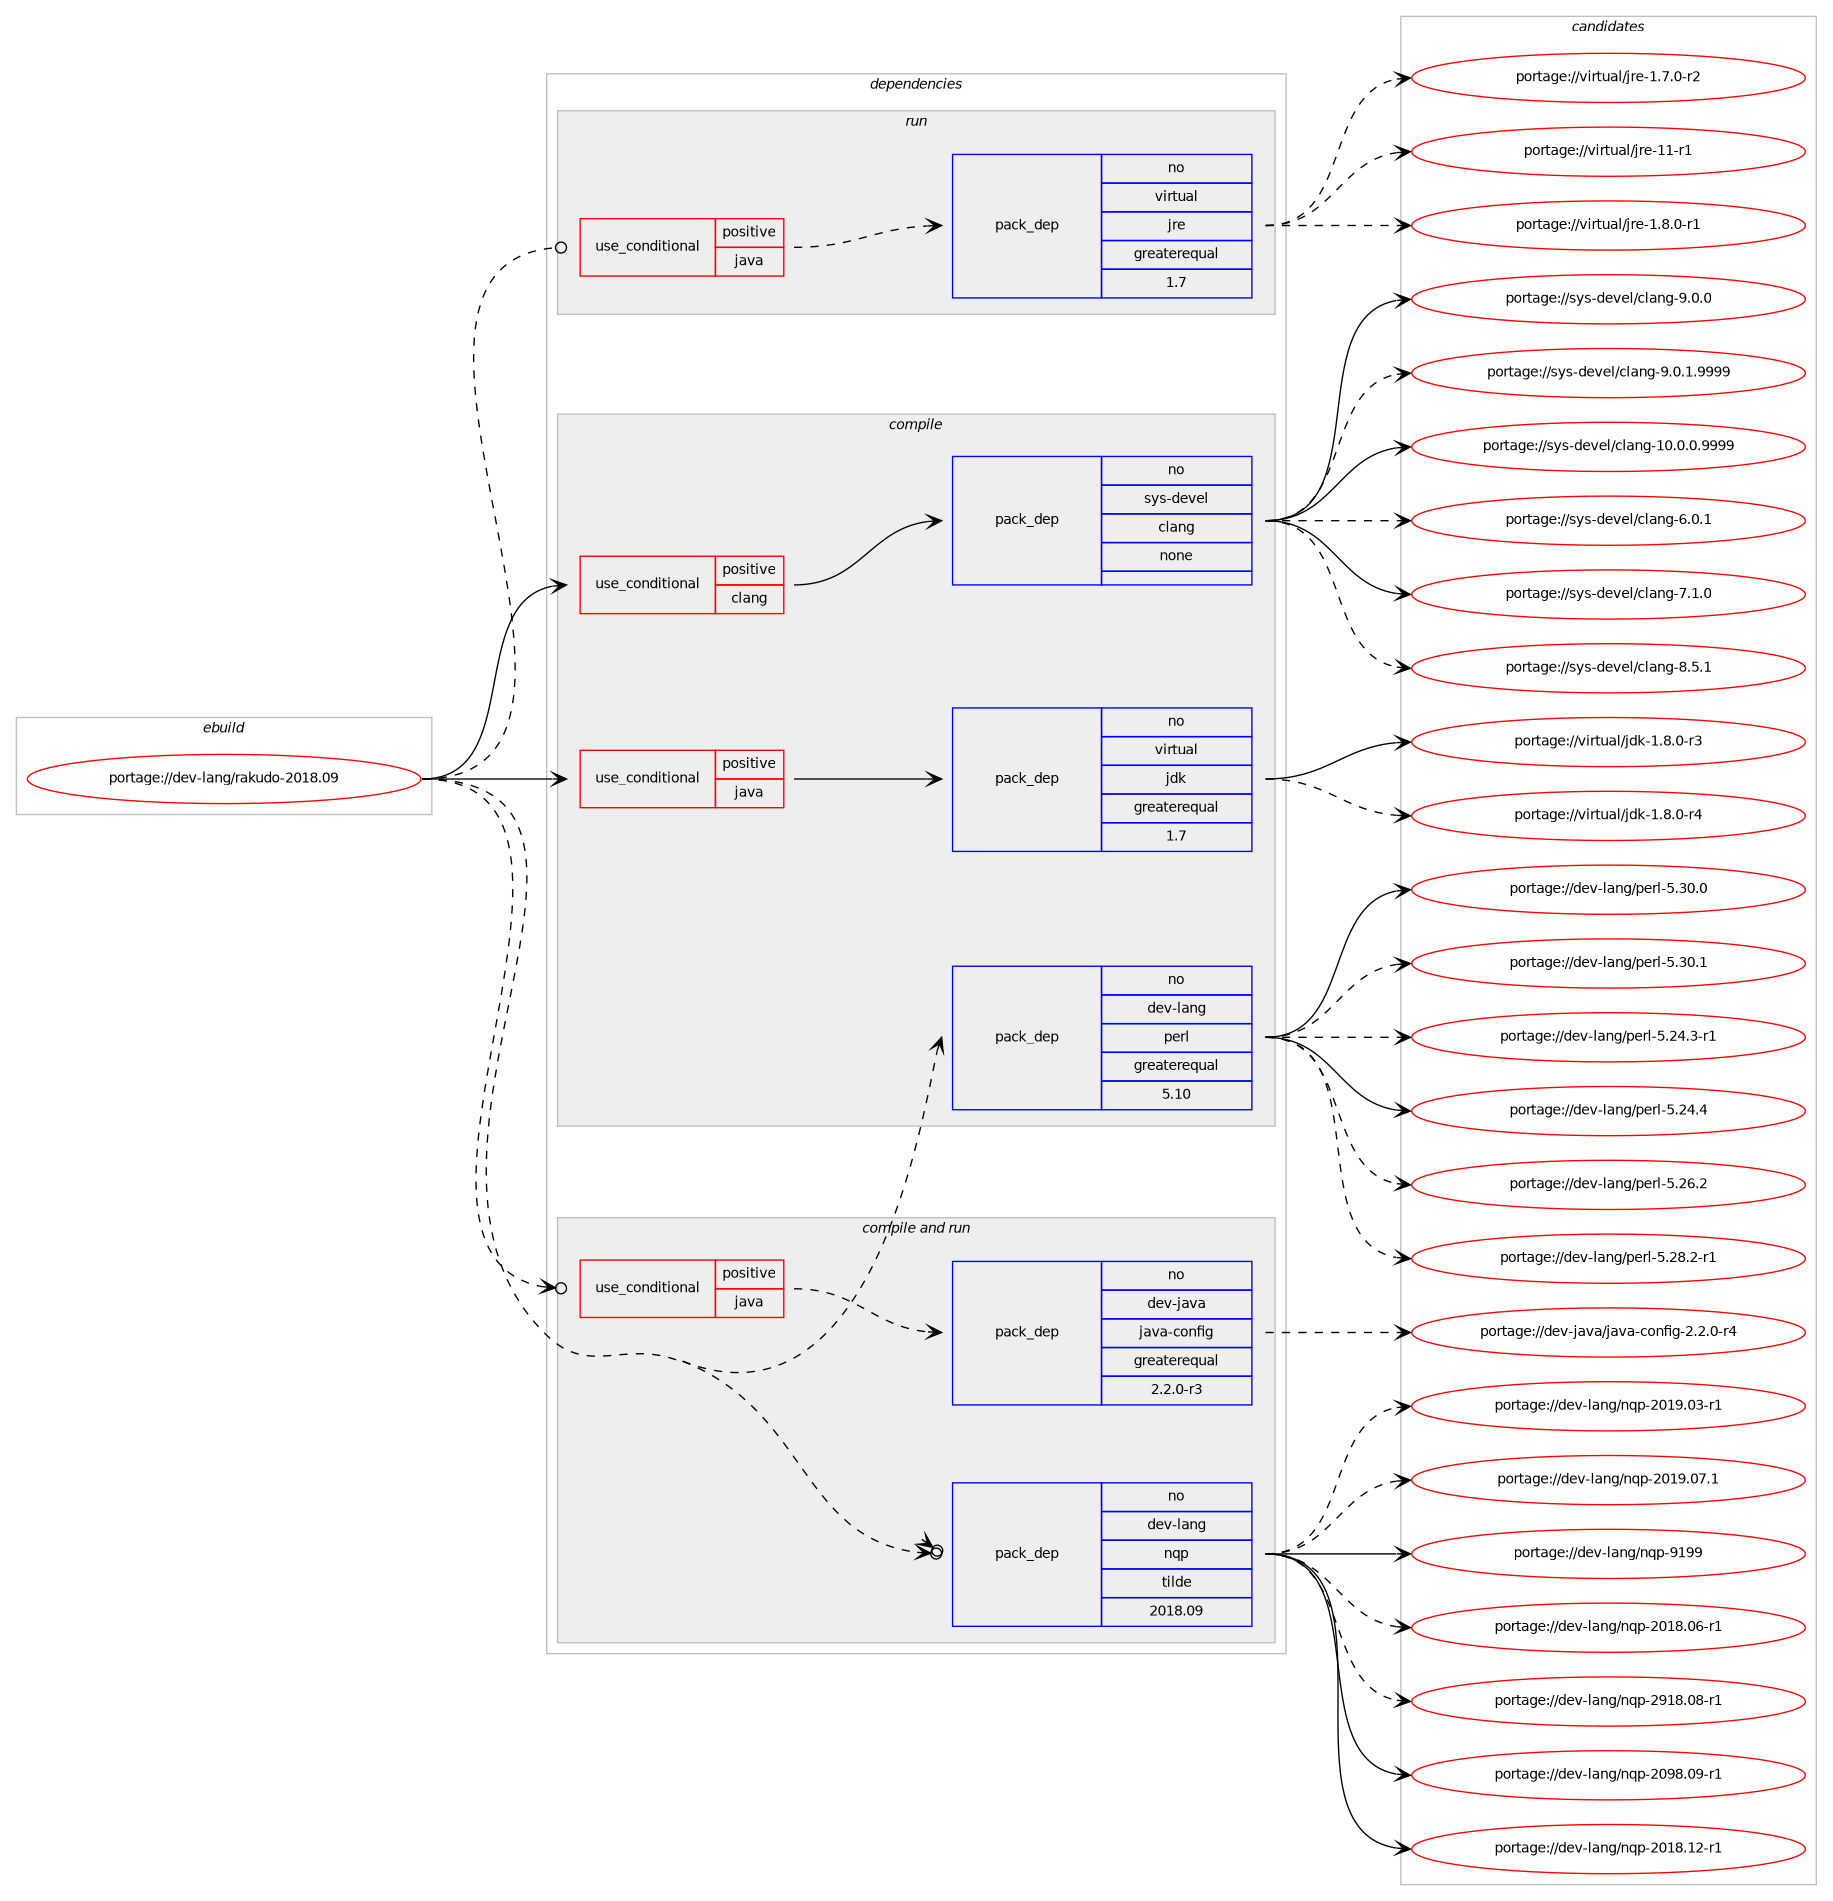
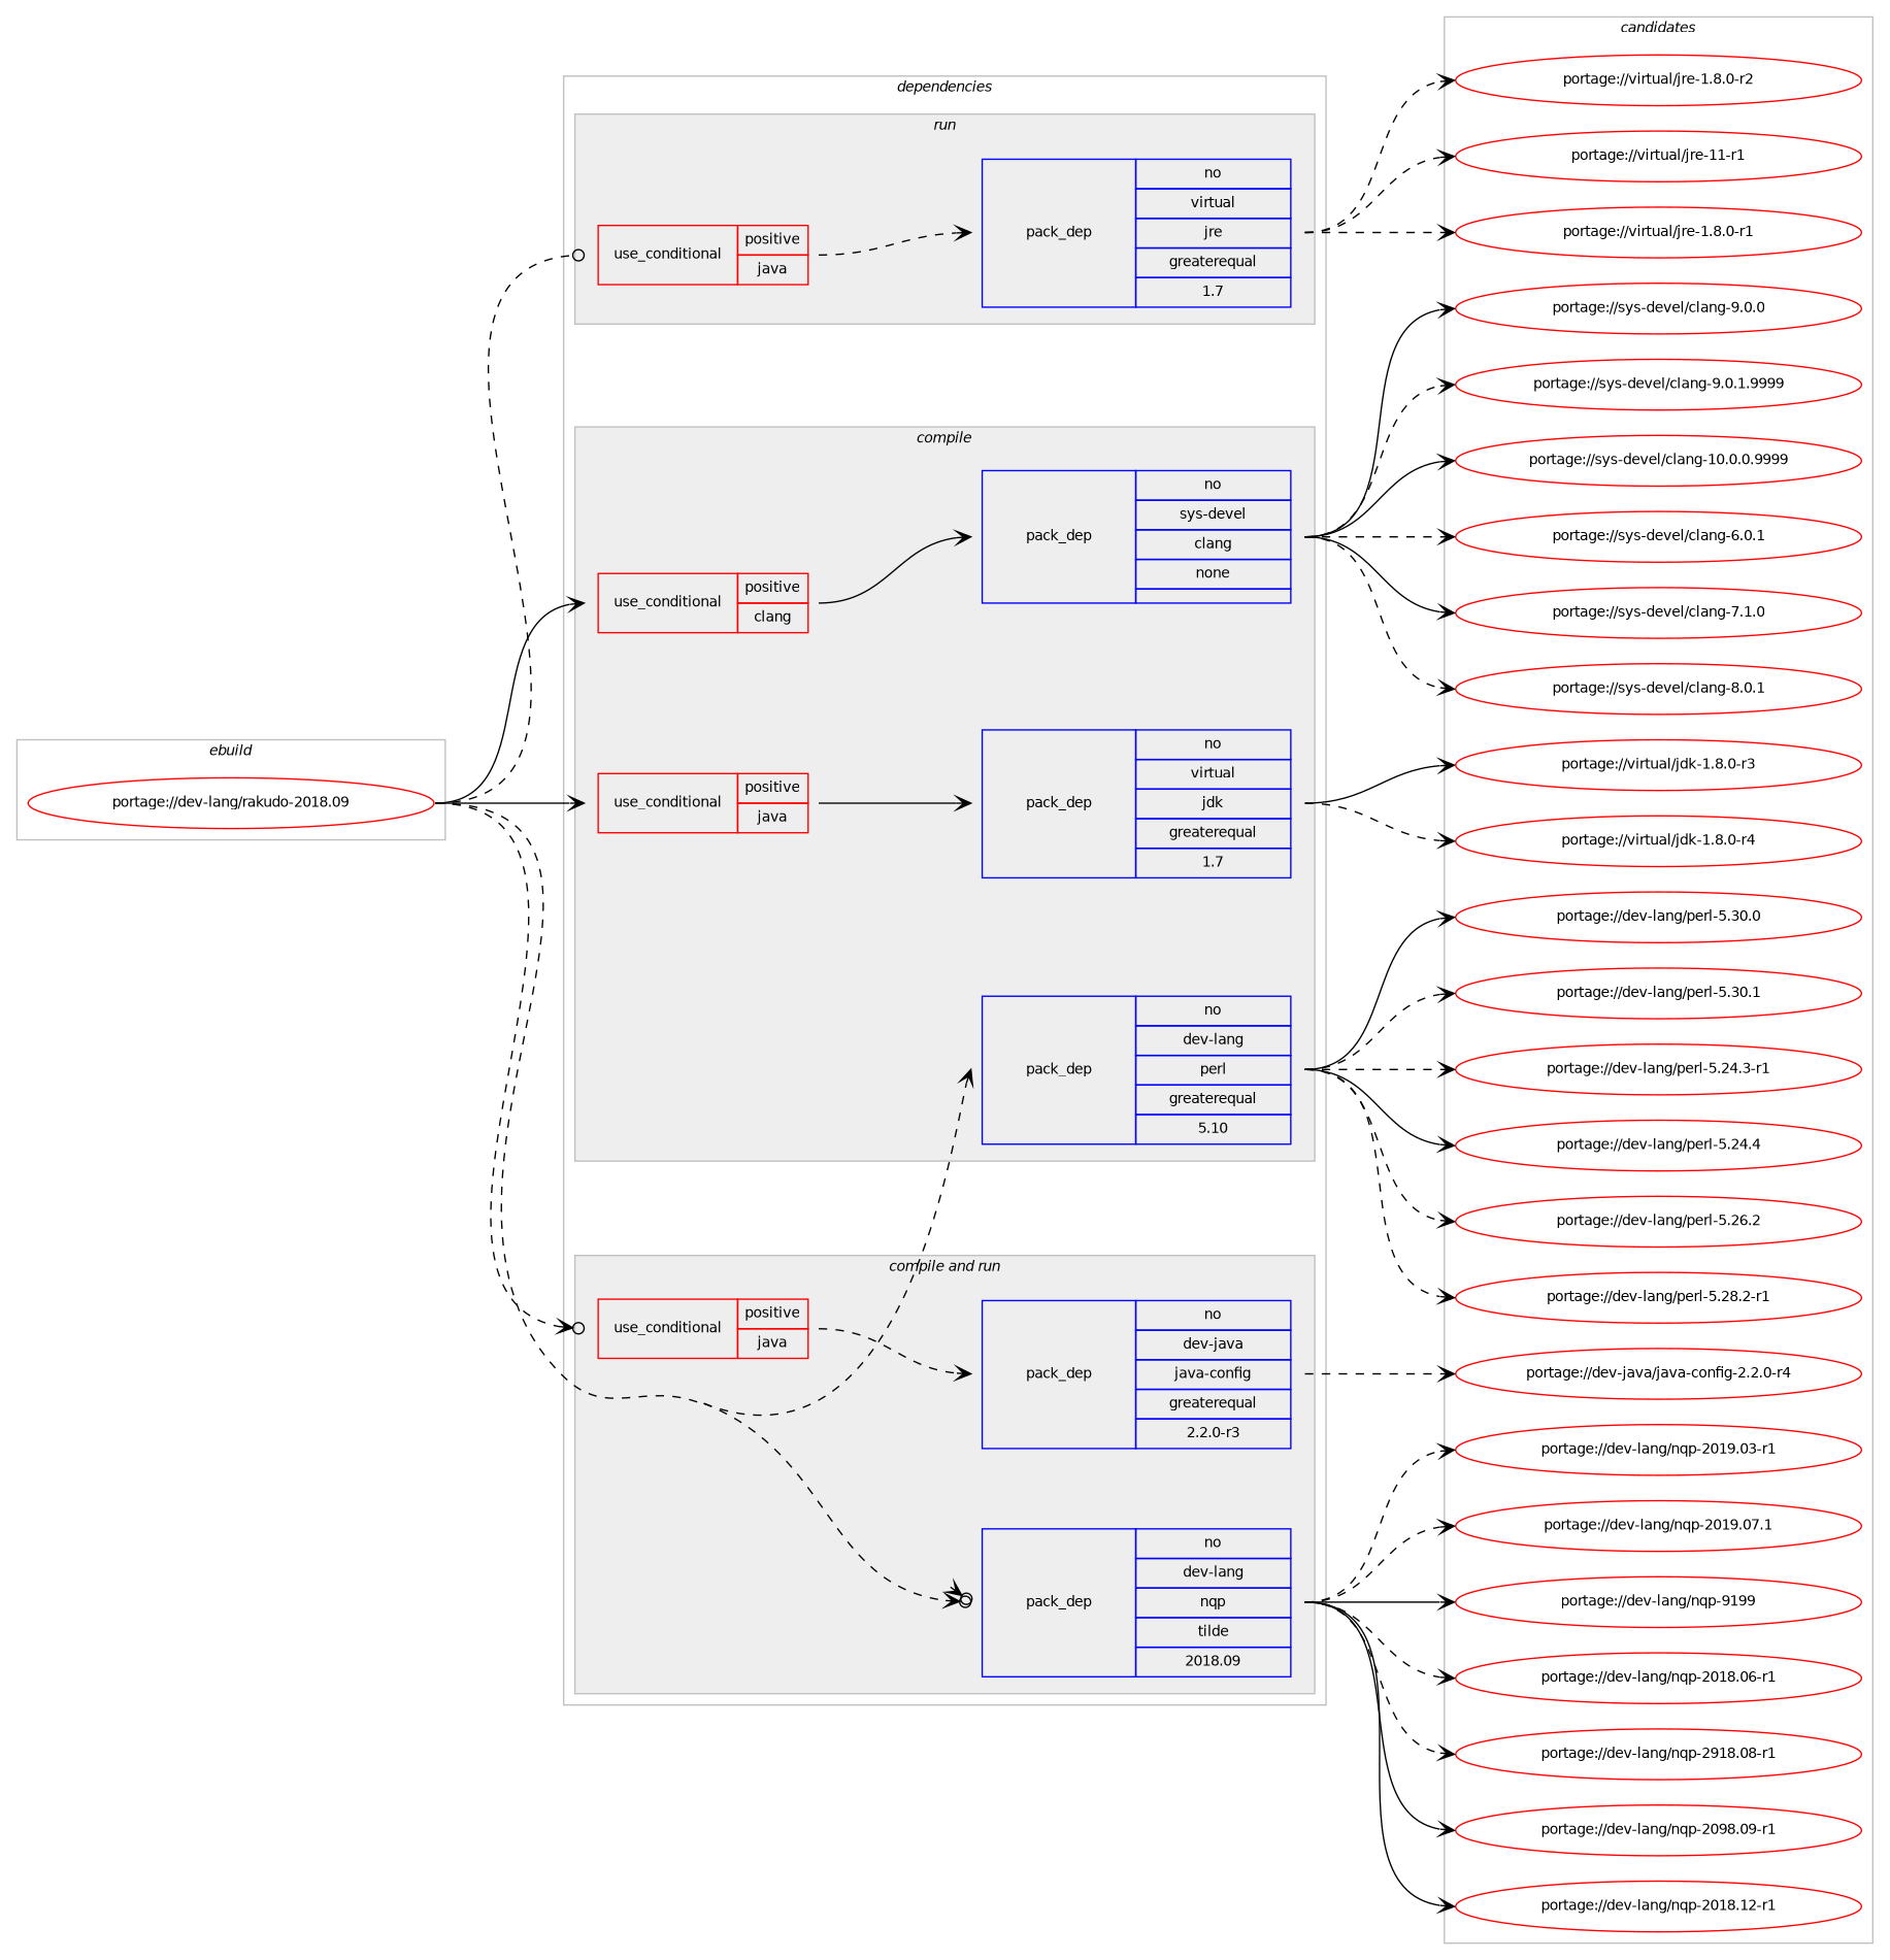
  digraph {
    compound=true
    concentrate=true
    fontname=Helvetica
    fontsize=10
    newrank=true
    rankdir=LR
    ranksep=1.5
    node [color=red fontname=Helvetica fontsize=10]
    edge [arrowhead=vee headport=w style=dashed tailport=e weight=100]
    n1 [label="portage://dev-lang/rakudo-2018.09" width=4]
    n2 [color=blue label=<<TABLE BORDER="0" CELLBORDER="1" CELLSPACING="0" CELLPADDING="4" WIDTH="220"><TR><TD ROWSPAN="6" CELLPADDING="30">pack_dep</TD></TR><TR><TD WIDTH="110">no</TD></TR><TR><TD>sys-devel</TD></TR><TR><TD>clang</TD></TR><TR><TD>none</TD></TR><TR><TD></TD></TR></TABLE>> shape=none]
    n3 [label=<<TABLE BORDER="0" CELLBORDER="1" CELLSPACING="0" CELLPADDING="4"><TR><TD ROWSPAN="3" CELLPADDING="10">use_conditional</TD></TR><TR><TD>positive</TD></TR><TR><TD>clang</TD></TR></TABLE>> shape=none]
    n4 [color=blue label=<<TABLE BORDER="0" CELLBORDER="1" CELLSPACING="0" CELLPADDING="4" WIDTH="220"><TR><TD ROWSPAN="6" CELLPADDING="30">pack_dep</TD></TR><TR><TD WIDTH="110">no</TD></TR><TR><TD>virtual</TD></TR><TR><TD>jdk</TD></TR><TR><TD>greaterequal</TD></TR><TR><TD>1.7</TD></TR></TABLE>> shape=none]
    n5 [label=<<TABLE BORDER="0" CELLBORDER="1" CELLSPACING="0" CELLPADDING="4"><TR><TD ROWSPAN="3" CELLPADDING="10">use_conditional</TD></TR><TR><TD>positive</TD></TR><TR><TD>java</TD></TR></TABLE>> shape=none]
    n6 [color=blue label=<<TABLE BORDER="0" CELLBORDER="1" CELLSPACING="0" CELLPADDING="4" WIDTH="220"><TR><TD ROWSPAN="6" CELLPADDING="30">pack_dep</TD></TR><TR><TD WIDTH="110">no</TD></TR><TR><TD>dev-lang</TD></TR><TR><TD>perl</TD></TR><TR><TD>greaterequal</TD></TR><TR><TD>5.10</TD></TR></TABLE>> shape=none]
    n7 [color=blue label=<<TABLE BORDER="0" CELLBORDER="1" CELLSPACING="0" CELLPADDING="4" WIDTH="220"><TR><TD ROWSPAN="6" CELLPADDING="30">pack_dep</TD></TR><TR><TD WIDTH="110">no</TD></TR><TR><TD>dev-java</TD></TR><TR><TD>java-config</TD></TR><TR><TD>greaterequal</TD></TR><TR><TD>2.2.0-r3</TD></TR></TABLE>> shape=none]
    n8 [label=<<TABLE BORDER="0" CELLBORDER="1" CELLSPACING="0" CELLPADDING="4"><TR><TD ROWSPAN="3" CELLPADDING="10">use_conditional</TD></TR><TR><TD>positive</TD></TR><TR><TD>java</TD></TR></TABLE>> shape=none]
    n9 [color=blue label=<<TABLE BORDER="0" CELLBORDER="1" CELLSPACING="0" CELLPADDING="4" WIDTH="220"><TR><TD ROWSPAN="6" CELLPADDING="30">pack_dep</TD></TR><TR><TD WIDTH="110">no</TD></TR><TR><TD>dev-lang</TD></TR><TR><TD>nqp</TD></TR><TR><TD>tilde</TD></TR><TR><TD>2018.09</TD></TR></TABLE>> shape=none]
    n10 [color=blue label=<<TABLE BORDER="0" CELLBORDER="1" CELLSPACING="0" CELLPADDING="4" WIDTH="220"><TR><TD ROWSPAN="6" CELLPADDING="30">pack_dep</TD></TR><TR><TD WIDTH="110">no</TD></TR><TR><TD>virtual</TD></TR><TR><TD>jre</TD></TR><TR><TD>greaterequal</TD></TR><TR><TD>1.7</TD></TR></TABLE>> shape=none]
    n11 [label=<<TABLE BORDER="0" CELLBORDER="1" CELLSPACING="0" CELLPADDING="4"><TR><TD ROWSPAN="3" CELLPADDING="10">use_conditional</TD></TR><TR><TD>positive</TD></TR><TR><TD>java</TD></TR></TABLE>> shape=none]
    n12 [label="portage://sys-devel/clang-10.0.0.9999" width=4]
    n13 [label="portage://sys-devel/clang-6.0.1" width=4]
    n14 [label="portage://sys-devel/clang-7.1.0" width=4]
-   n15 [label="portage://sys-devel/clang-8.5.1" width=4]
+   n15 [label="portage://sys-devel/clang-8.0.1" width=4]
    n16 [label="portage://sys-devel/clang-9.0.0" width=4]
    n17 [label="portage://sys-devel/clang-9.0.1.9999" width=4]
    n18 [label="portage://virtual/jdk-1.8.0-r3" width=4]
    n19 [label="portage://virtual/jdk-1.8.0-r4" width=4]
    n20 [label="portage://dev-lang/perl-5.24.3-r1" width=4]
    n21 [label="portage://dev-lang/perl-5.24.4" width=4]
    n22 [label="portage://dev-lang/perl-5.26.2" width=4]
    n23 [label="portage://dev-lang/perl-5.28.2-r1" width=4]
    n24 [label="portage://dev-lang/perl-5.30.0" width=4]
    n25 [label="portage://dev-lang/perl-5.30.1" width=4]
    n26 [label="portage://dev-java/java-config-2.2.0-r4" width=4]
    n27 [label="portage://dev-lang/nqp-2018.06-r1" width=4]
    n28 [label="portage://dev-lang/nqp-2918.08-r1" width=4]
    n29 [label="portage://dev-lang/nqp-2098.09-r1" width=4]
    n30 [label="portage://dev-lang/nqp-2018.12-r1" width=4]
    n31 [label="portage://dev-lang/nqp-2019.03-r1" width=4]
    n32 [label="portage://dev-lang/nqp-2019.07.1" width=4]
    n33 [label="portage://dev-lang/nqp-9199" width=4]
    n34 [label="portage://virtual/jre-1.8.0-r1" width=4]
-   n35 [label="portage://virtual/jre-1.7.0-r2" width=4]
+   n35 [label="portage://virtual/jre-1.8.0-r2" width=4]
    n36 [label="portage://virtual/jre-11-r1" width=4]
    subgraph cluster_1 {
      color=gray
      label=<<i>ebuild</i>>
      rank=same
      n1
    }
    subgraph cluster_2 {
      color=gray
      label=<<i>dependencies</i>>
      subgraph cluster_3 {
        color=gray
        fillcolor="#eeeeee"
        label=<<i>compile</i>>
        style=filled
        subgraph sub_4 {
          color=gray
          fillcolor="#eeeeee"
          label=<<i>compile</i>>
          style=filled
          n3
          subgraph sub_5 {
            color=gray
            fillcolor="#eeeeee"
            label=<<i>compile</i>>
            style=filled
            n2
          }
        }
        subgraph sub_6 {
          color=gray
          fillcolor="#eeeeee"
          label=<<i>compile</i>>
          style=filled
          n5
          subgraph sub_7 {
            color=gray
            fillcolor="#eeeeee"
            label=<<i>compile</i>>
            style=filled
            n4
          }
        }
        subgraph sub_8 {
          color=gray
          fillcolor="#eeeeee"
          label=<<i>compile</i>>
          style=filled
          n6
        }
      }
      subgraph cluster_9 {
        color=gray
        fillcolor="#eeeeee"
        label=<<i>compile and run</i>>
        style=filled
        subgraph sub_10 {
          color=gray
          fillcolor="#eeeeee"
          label=<<i>compile and run</i>>
          style=filled
          n8
          subgraph sub_11 {
            color=gray
            fillcolor="#eeeeee"
            label=<<i>compile and run</i>>
            style=filled
            n7
          }
        }
        subgraph sub_12 {
          color=gray
          fillcolor="#eeeeee"
          label=<<i>compile and run</i>>
          style=filled
          n9
        }
      }
      subgraph cluster_13 {
        color=gray
        fillcolor="#eeeeee"
        label=<<i>run</i>>
        style=filled
        subgraph sub_14 {
          color=gray
          fillcolor="#eeeeee"
          label=<<i>run</i>>
          style=filled
          n11
          subgraph sub_15 {
            color=gray
            fillcolor="#eeeeee"
            label=<<i>run</i>>
            style=filled
            n10
          }
        }
      }
    }
    subgraph cluster_16 {
      color=gray
      label=<<i>candidates</i>>
      rank=same
      subgraph sub_17 {
        color=black
        label=<<i>candidates</i>>
        nodesep=1
        rank=same
        n12
        n13
        n14
        n15
        n16
        n17
      }
      subgraph sub_18 {
        color=black
        label=<<i>candidates</i>>
        nodesep=1
        rank=same
        n18
        n19
      }
      subgraph sub_19 {
        color=black
        label=<<i>candidates</i>>
        nodesep=1
        rank=same
        n20
        n21
        n22
        n23
        n24
        n25
      }
      subgraph sub_20 {
        color=black
        label=<<i>candidates</i>>
        nodesep=1
        rank=same
        n26
      }
      subgraph sub_21 {
        color=black
        label=<<i>candidates</i>>
        nodesep=1
        rank=same
        n27
        n28
        n29
        n30
        n31
        n32
        n33
      }
      subgraph sub_22 {
        color=black
        label=<<i>candidates</i>>
        nodesep=1
        rank=same
        n34
        n35
        n36
      }
    }
    n1 -> n3 [style=solid weight=20]
    n1 -> n5 [style=solid weight=20]
    n1 -> n6 [weight=20]
    n1 -> n8 [arrowhead=odotvee weight=20]
    n1 -> n9 [arrowhead=odotvee weight=20]
    n1 -> n11 [arrowhead=odot weight=20]
    n2 -> n12 [style=solid]
    n2 -> n13
    n2 -> n14 [style=solid]
    n2 -> n15
    n2 -> n16 [style=solid]
    n2 -> n17
    n3 -> n2 [style=solid weight=20]
    n4 -> n18 [style=solid]
    n4 -> n19
    n5 -> n4 [style=solid weight=20]
    n6 -> n20
    n6 -> n21 [style=solid]
    n6 -> n22
    n6 -> n23
    n6 -> n24 [style=solid]
    n6 -> n25
    n7 -> n26
    n8 -> n7 [weight=20]
    n9 -> n27
    n9 -> n28
    n9 -> n29 [style=solid]
    n9 -> n30 [style=solid]
    n9 -> n31
    n9 -> n32
    n9 -> n33 [style=solid]
    n10 -> n34
    n10 -> n35
    n10 -> n36
    n11 -> n10 [weight=20]
  }
